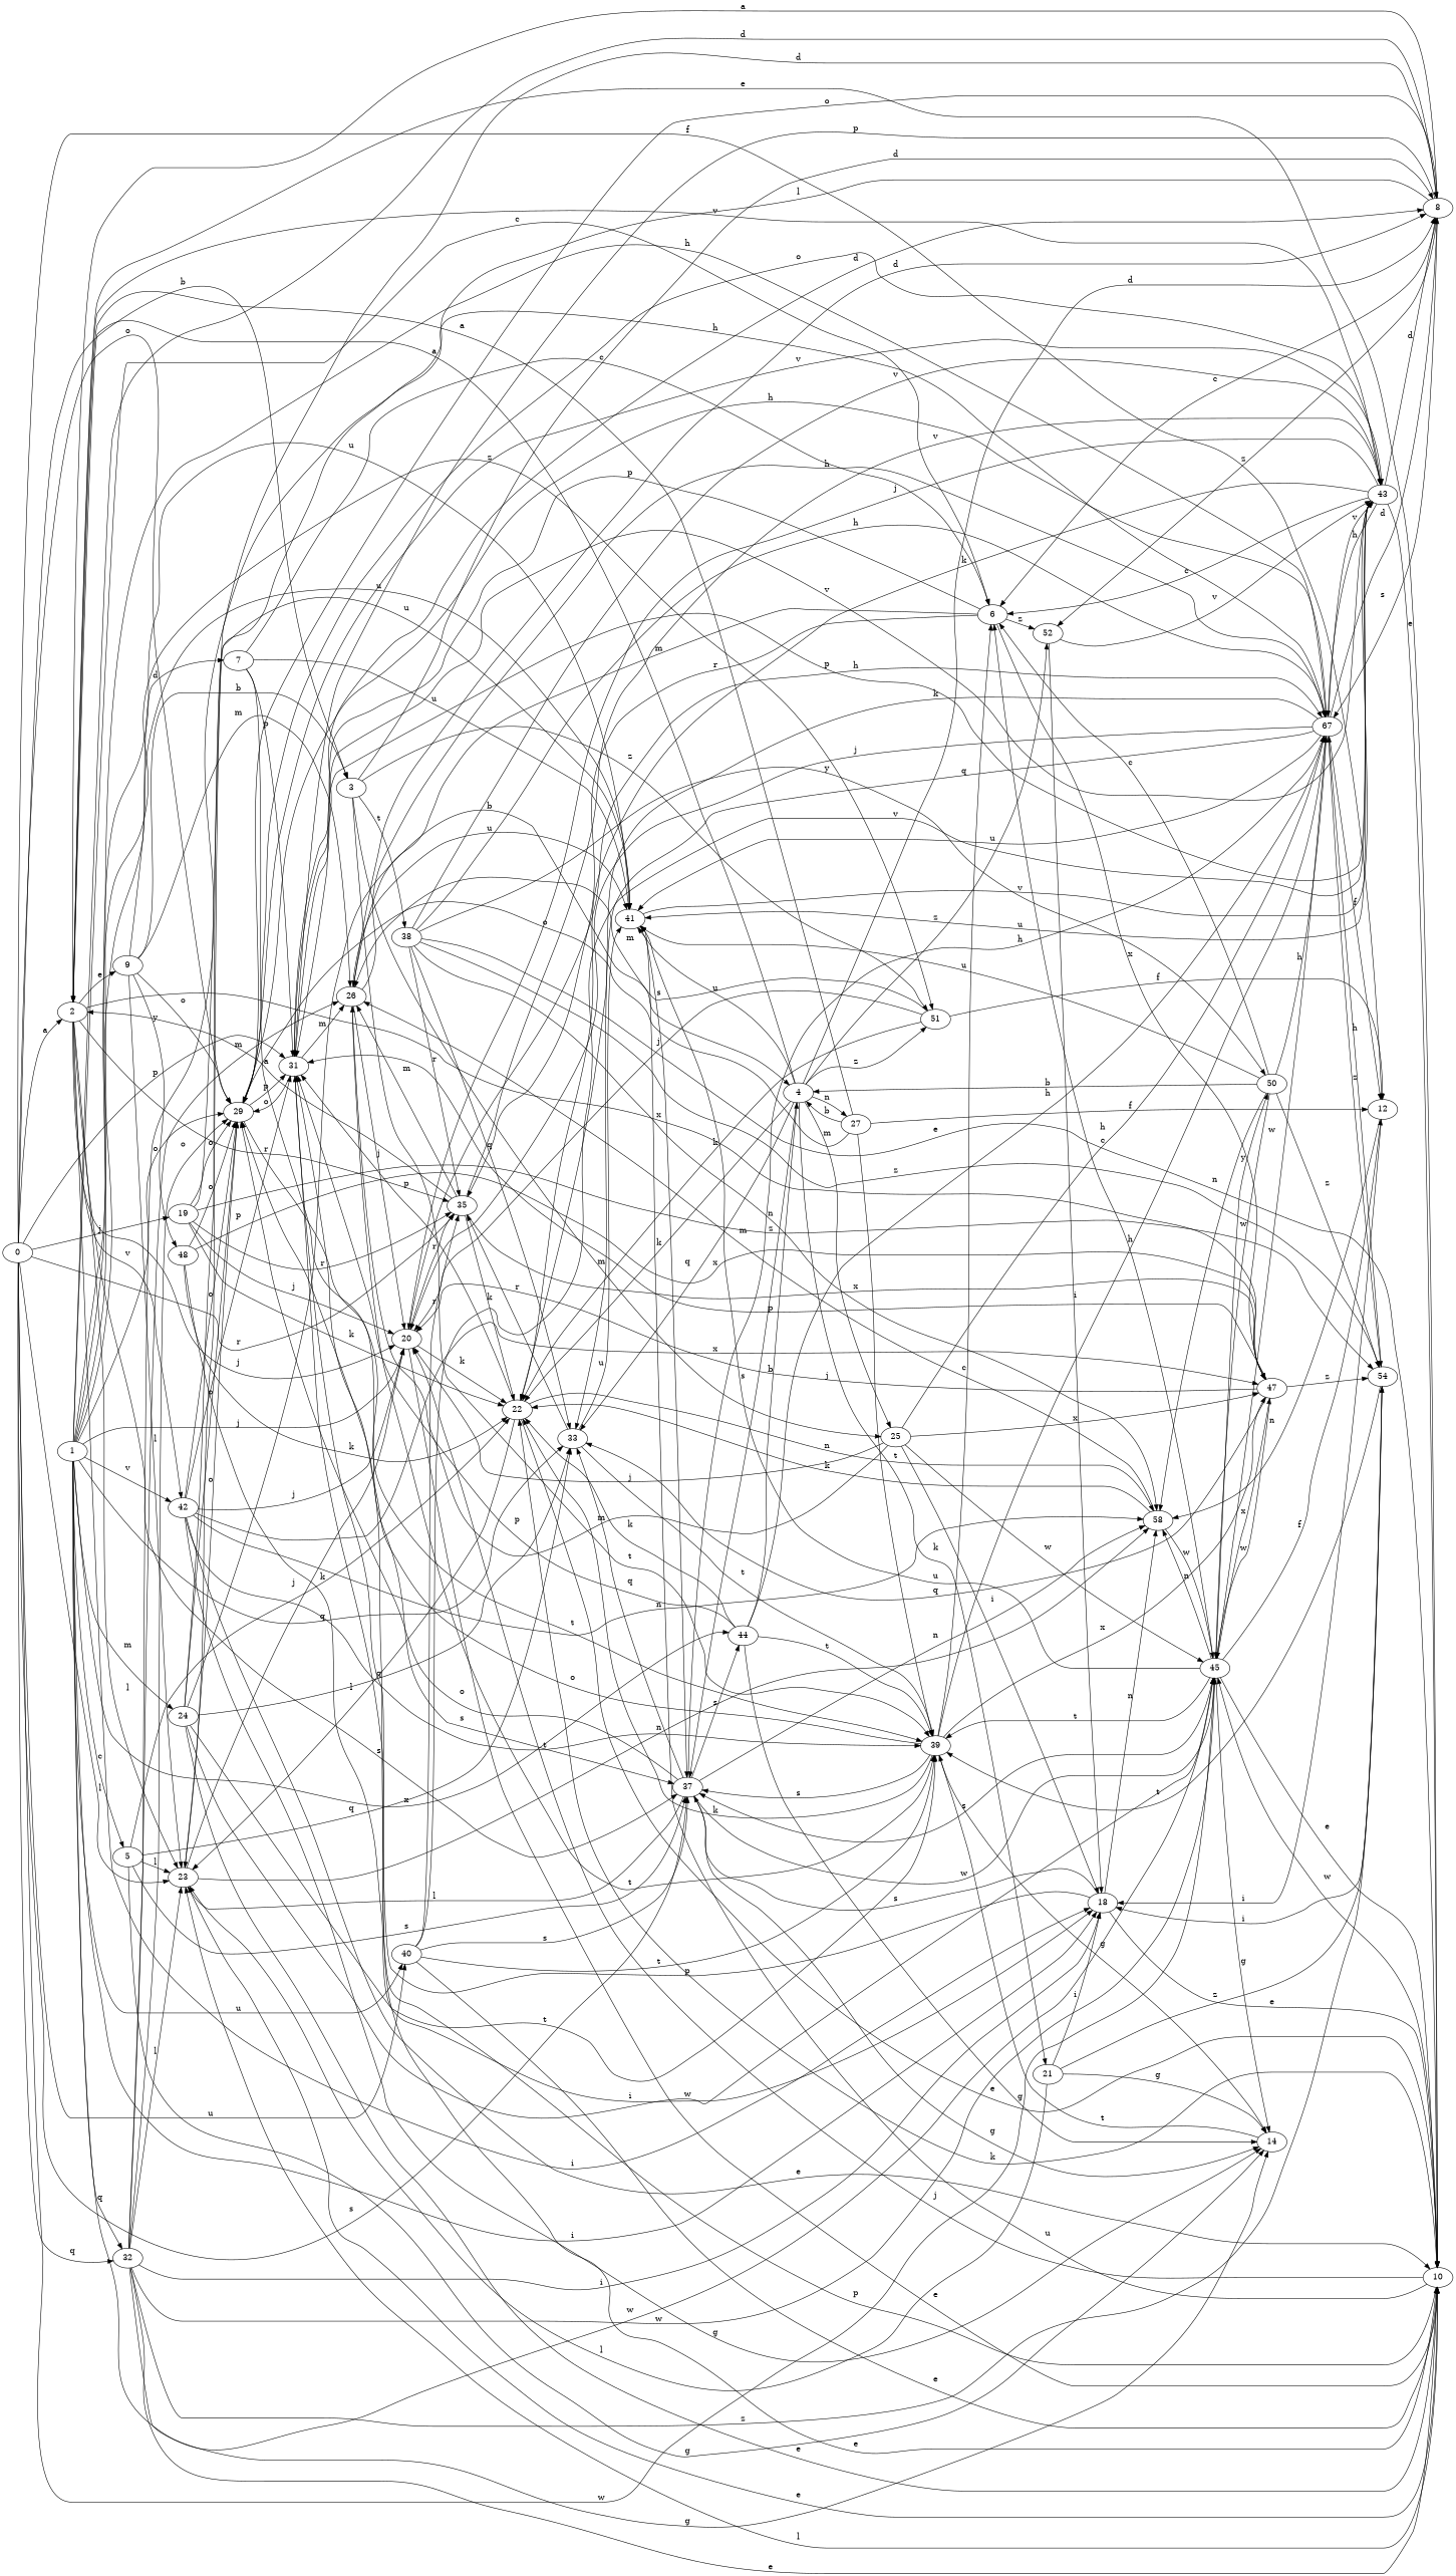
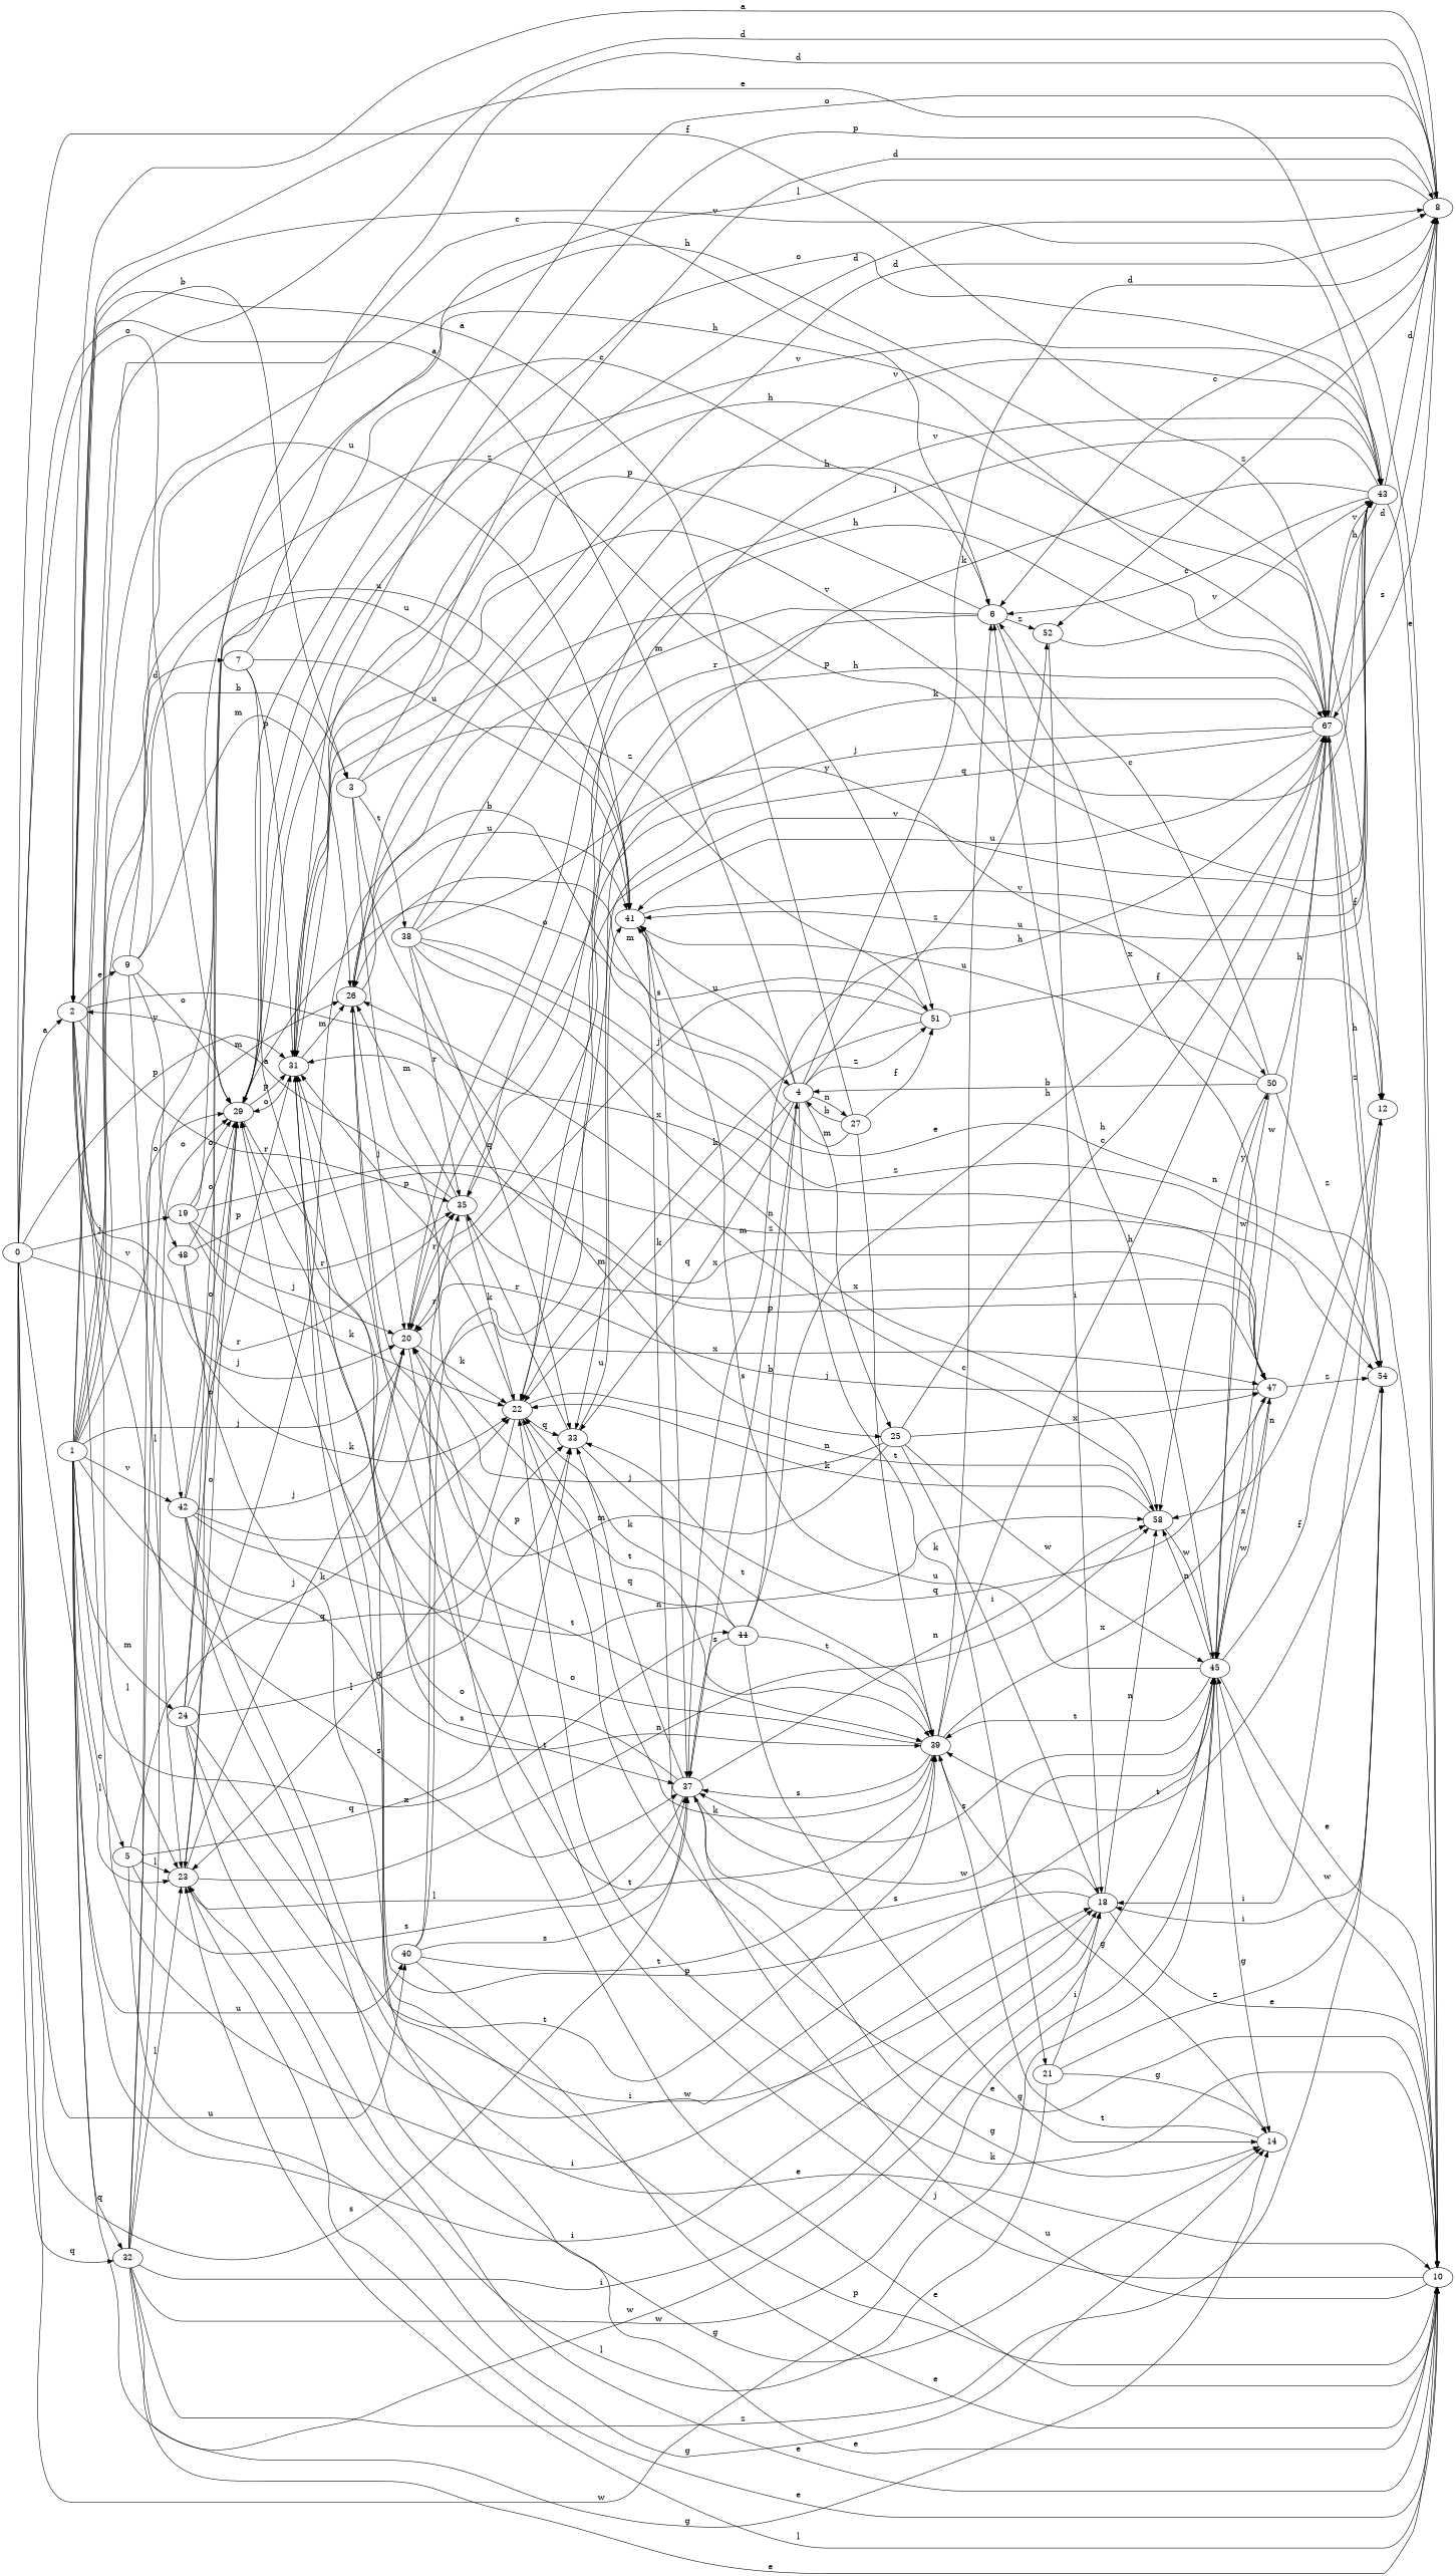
  strict digraph {
    rankdir=LR
    0
    2
    3
    12
    19
    23
    29
    31
    32
    35
    37
    40
    45
    18
    20
    42
    9
    10
    43
    47
    8
    51
    25
    38
    39
    n26 [label=58]
    22
    54
    n29 [label=67]
    26
    14
    33
    6
    41
    50
    1
    5
    7
    24
    n40 [label=44]
    52
    4
    48
    21
    27
    0 -> 2 [label=a]
    0 -> 3 [label=b]
    0 -> 12 [label=f]
    0 -> 19 [label=j]
    0 -> 23 [label=l]
    0 -> 29 [label=o]
    0 -> 31 [label=p]
    0 -> 32 [label=q]
    0 -> 35 [label=r]
    0 -> 37 [label=s]
    0 -> 40 [label=u]
    0 -> 45 [label=w]
    2 -> 23 [label=l]
    2 -> 35 [label=r]
    2 -> 37 [label=s]
    2 -> 18 [label=i]
    2 -> 20 [label=j]
    2 -> 42 [label=v]
    2 -> 9 [label=e]
    2 -> 10 [label=e]
    2 -> 43 [label=v]
    2 -> 47 [label=x]
    3 -> 8 [label=d]
    3 -> 51 [label=z]
    3 -> 25 [label=m]
    3 -> 38 [label=t]
    3 -> 39 [label=t]
    12 -> 18 [label=i]
    12 -> n26 [label=n]
    19 -> 29 [label=o]
    19 -> 35 [label=r]
    19 -> 20 [label=j]
    19 -> 8 [label=d]
    19 -> 22 [label=k]
    19 -> 54 [label=z]
    23 -> 29 [label=o]
    23 -> 20 [label=j]
    23 -> 10 [label=e]
    23 -> n26 [label=n]
    29 -> 31 [label=p]
    29 -> 43 [label=v]
    29 -> 39 [label=t]
    29 -> n29 [label=h]
    31 -> 29 [label=o]
    31 -> 10 [label=e]
    31 -> 43 [label=v]
    31 -> 8 [label=d]
    31 -> 26 [label=m]
    32 -> 23 [label=l]
    32 -> 29 [label=o]
    32 -> 45 [label=w]
    32 -> 18 [label=i]
    32 -> 10 [label=e]
    32 -> 54 [label=z]
    32 -> n29 [label=h]
    32 -> 26 [label=m]
    32 -> 14 [label=g]
    35 -> 2 [label=a]
    35 -> 43 [label=v]
    35 -> 47 [label=x]
    35 -> 22 [label=k]
    35 -> 26 [label=m]
    37 -> 23 [label=l]
    37 -> 29 [label=o]
    37 -> 45 [label=w]
    37 -> n26 [label=n]
    37 -> n29 [label=h]
    37 -> 14 [label=g]
    37 -> 33 [label=q]
    40 -> 35 [label=r]
    40 -> 37 [label=s]
    40 -> 10 [label=e]
    40 -> 43 [label=v]
    40 -> 39 [label=t]
    45 -> 12 [label=f]
    45 -> 37 [label=s]
    45 -> 10 [label=e]
    45 -> 47 [label=x]
    45 -> 39 [label=t]
    45 -> n26 [label=n]
    45 -> 14 [label=g]
    45 -> 6 [label=c]
    45 -> 41 [label=u]
    45 -> 50 [label=y]
    18 -> 31 [label=p]
    18 -> 37 [label=s]
    18 -> 10 [label=e]
    18 -> n26 [label=n]
    20 -> 35 [label=r]
    20 -> 10 [label=e]
    20 -> 22 [label=k]
    20 -> n29 [label=h]
    42 -> 29 [label=o]
    42 -> 31 [label=p]
    42 -> 20 [label=j]
    42 -> 10 [label=e]
    42 -> 47 [label=x]
    42 -> 39 [label=t]
    42 -> n26 [label=n]
    42 -> 14 [label=g]
    9 -> 3 [label=b]
    9 -> 23 [label=l]
    9 -> 29 [label=o]
    9 -> 26 [label=m]
    9 -> 41 [label=u]
    9 -> 48 [label=y]
    10 -> 23 [label=l]
    10 -> 31 [label=p]
    10 -> 45 [label=w]
    10 -> 20 [label=j]
    10 -> 22 [label=k]
    10 -> 41 [label=u]
    43 -> 29 [label=o]
    43 -> 31 [label=p]
    43 -> 20 [label=j]
    43 -> 10 [label=e]
    43 -> 8 [label=d]
    43 -> 22 [label=k]
    43 -> n29 [label=h]
    43 -> 6 [label=c]
    43 -> 41 [label=u]
    47 -> 31 [label=p]
    47 -> 45 [label=w]
    47 -> 20 [label=j]
    47 -> 54 [label=z]
    47 -> 33 [label=q]
    8 -> 2 [label=a]
    8 -> 23 [label=l]
    8 -> 29 [label=o]
    8 -> 31 [label=p]
    8 -> n29 [label=s]
    8 -> 6 [label=c]
    8 -> 52 [label=z]
    51 -> 12 [label=f]
    51 -> 20 [label=j]
    51 -> 22 [label=k]
    51 -> 26 [label=m]
    25 -> 45 [label=w]
    25 -> 18 [label=i]
    25 -> 20 [label=j]
    25 -> 47 [label=x]
    25 -> n29 [label=h]
    25 -> 26 [label=m]
    38 -> 35 [label=r]
    38 -> 10 [label=e]
    38 -> 43 [label=v]
    38 -> n26 [label=n]
    38 -> 54 [label=z]
    38 -> n29 [label=h]
    38 -> 33 [label=q]
    38 -> 50 [label=y]
    39 -> 29 [label=o]
    39 -> 37 [label=s]
    39 -> 47 [label=x]
    39 -> 22 [label=k]
    39 -> n29 [label=h]
    39 -> 14 [label=g]
    39 -> 6 [label=c]
    n26 -> 45 [label=w]
    n26 -> 22 [label=k]
    n26 -> 26 [label=m]
    22 -> 23 [label=l]
    22 -> 31 [label=p]
    22 -> 10 [label=e]
    22 -> n26 [label=n]
+   22 -> 33 [label=q]
    54 -> 18 [label=i]
    54 -> 39 [label=t]
    54 -> n29 [label=h]
    n29 -> 12 [label=f]
    n29 -> 45 [label=w]
    n29 -> 20 [label=j]
    n29 -> 43 [label=v]
    n29 -> 8 [label=d]
    n29 -> 22 [label=k]
    n29 -> 54 [label=z]
    n29 -> 33 [label=q]
    n29 -> 41 [label=u]
    26 -> 20 [label=j]
    26 -> 8 [label=d]
    26 -> 39 [label=t]
    26 -> n29 [label=h]
    26 -> 41 [label=u]
    14 -> 39 [label=t]
    33 -> 35 [label=r]
    33 -> 39 [label=t]
    33 -> 41 [label=u]
    6 -> 31 [label=p]
    6 -> 35 [label=r]
    6 -> 47 [label=x]
    6 -> 26 [label=m]
    6 -> 52 [label=z]
    41 -> 37 [label=s]
    41 -> 43 [label=v]
    50 -> 45 [label=w]
    50 -> n26 [label=n]
    50 -> 54 [label=z]
    50 -> n29 [label=h]
    50 -> 6 [label=c]
    50 -> 41 [label=u]
    50 -> 4 [label=b]
    1 -> 29 [label=o]
    1 -> 32 [label=q]
    1 -> 40 [label=u]
    1 -> 45 [label=w]
    1 -> 18 [label=i]
    1 -> 20 [label=j]
    1 -> 42 [label=v]
    1 -> 8 [label=d]
    1 -> 51 [label=z]
    1 -> n29 [label=h]
    1 -> 33 [label=q]
    1 -> 6 [label=c]
    1 -> 41 [label=u]
    1 -> 5 [label=c]
    1 -> 7 [label=d]
    1 -> 24 [label=m]
    1 -> n40 [label=x]
    5 -> 23 [label=l]
    5 -> 37 [label=s]
    5 -> 22 [label=k]
    5 -> 14 [label=g]
    5 -> 33 [label=q]
    7 -> 31 [label=p]
    7 -> 37 [label=s]
    7 -> 6 [label=c]
    7 -> 41 [label=u]
    24 -> 29 [label=o]
    24 -> 45 [label=w]
    24 -> 10 [label=e]
    24 -> 39 [label=t]
    24 -> 33 [label=q]
    24 -> 41 [label=u]
    24 -> 4 [label=b]
    n40 -> 31 [label=p]
-   37 -> n40 [label=s]
+   n40 -> 37 [label=s]
    n40 -> 39 [label=t]
    n40 -> 22 [label=k]
    n40 -> n29 [label=h]
    n40 -> 14 [label=g]
    n40 -> 4 [label=b]
    52 -> 18 [label=i]
    52 -> 43 [label=v]
    4 -> 2 [label=a]
    4 -> 37 [label=s]
    4 -> 8 [label=d]
    4 -> 51 [label=z]
    4 -> 25 [label=m]
    4 -> 22 [label=k]
    4 -> 33 [label=q]
    4 -> 41 [label=u]
    4 -> 52 [label=z]
    4 -> 21 [label=k]
    4 -> 27 [label=n]
    48 -> 29 [label=o]
    48 -> 18 [label=i]
    48 -> 47 [label=x]
    48 -> 22 [label=k]
    21 -> 23 [label=l]
    21 -> 18 [label=i]
    21 -> 54 [label=z]
    21 -> 14 [label=g]
    27 -> 2 [label=a]
-   27 -> 12 [label=f]
+   27 -> 51 [label=f]
    27 -> 29 [label=o]
    27 -> 39 [label=t]
    27 -> 4 [label=b]
  }
